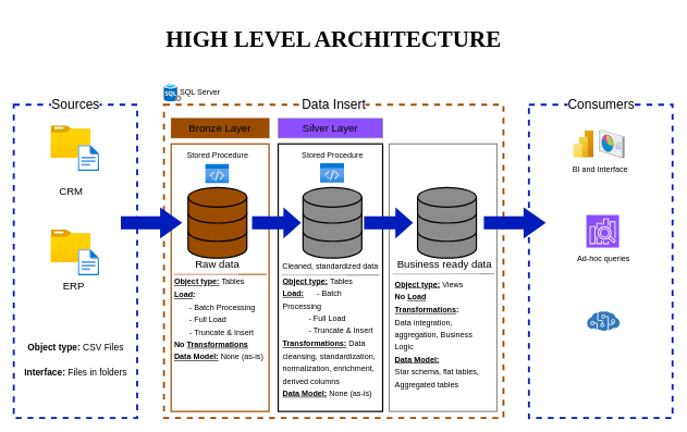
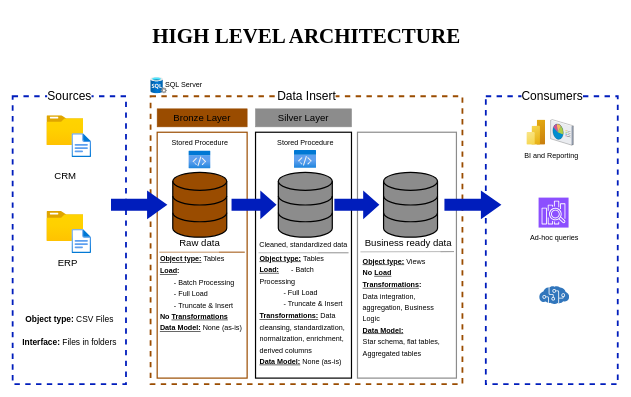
  <mxCell id="0" />
  <mxCell id="1" parent="0" />
  <mxCell id="2" value="" style="rounded=0;whiteSpace=wrap;html=1;fillColor=none;strokeColor=light-dark(#001DBC,#6B9BFF);dashed=1;fontColor=#ffffff;strokeWidth=3;" parent="1" vertex="1"><mxGeometry x="20" y="160" width="189" height="480" as="geometry" /></mxCell>
  <mxCell id="3" value="&lt;font face=&quot;Tahoma&quot; style=&quot;font-size: 35px;&quot;&gt;&lt;b style=&quot;&quot;&gt;HIGH LEVEL ARCHITECTURE&lt;/b&gt;&lt;/font&gt;" style="rounded=0;whiteSpace=wrap;html=1;fillColor=none;strokeColor=none;" parent="1" vertex="1"><mxGeometry x="250" y="20" width="520" height="80" as="geometry" /></mxCell>
  <mxCell id="4" value="&lt;font style=&quot;font-size: 20px;&quot;&gt;Sources&lt;/font&gt;" style="rounded=0;whiteSpace=wrap;html=1;fontSize=16;fillColor=none;strokeColor=none;labelBackgroundColor=default;" parent="1" vertex="1"><mxGeometry x="79.5" y="143" width="70" height="30" as="geometry" /></mxCell>
  <mxCell id="5" value="" style="rounded=0;whiteSpace=wrap;html=1;fillColor=none;strokeColor=light-dark(#001DBC,#6B9BFF);dashed=1;fontColor=#ffffff;strokeWidth=3;" parent="1" vertex="1"><mxGeometry x="809" y="160" width="220" height="480" as="geometry" /></mxCell>
  <mxCell id="6" value="&lt;font style=&quot;font-size: 20px;&quot;&gt;Consumers&lt;/font&gt;" style="rounded=0;whiteSpace=wrap;html=1;fontSize=16;fillColor=none;strokeColor=none;labelBackgroundColor=default;" parent="1" vertex="1"><mxGeometry x="885" y="143" width="70" height="30" as="geometry" /></mxCell>
  <mxCell id="7" value="" style="rounded=0;whiteSpace=wrap;html=1;fillColor=none;strokeColor=light-dark(#9A4C00,#6B9BFF);dashed=1;fontColor=#ffffff;strokeWidth=3;" parent="1" vertex="1"><mxGeometry x="250" y="160" width="520" height="480" as="geometry" /></mxCell>
  <mxCell id="8" value="&lt;font style=&quot;font-size: 20px;&quot;&gt;Data Insert&lt;/font&gt;" style="rounded=0;whiteSpace=wrap;html=1;fontSize=16;fillColor=none;strokeColor=none;labelBackgroundColor=default;" parent="1" vertex="1"><mxGeometry x="402.5" y="143" width="215" height="30" as="geometry" /></mxCell>
  <mxCell id="9" value="Bronze Layer" style="rounded=0;whiteSpace=wrap;html=1;fillColor=#9A4C00;fontSize=16;strokeColor=#9A4C00;" parent="1" vertex="1"><mxGeometry x="261" y="181" width="150" height="30" as="geometry" /></mxCell>
  <mxCell id="10" value="" style="rounded=0;whiteSpace=wrap;html=1;fillColor=none;fontSize=16;strokeColor=#9A4C00;strokeWidth=2;" parent="1" vertex="1"><mxGeometry x="261" y="220" width="150" height="410" as="geometry" /></mxCell>
- <mxCell id="11" value="Silver Layer" style="rounded=0;whiteSpace=wrap;html=1;fillColor=#8c4fff;fontSize=16;strokeColor=#8C8C8C;" parent="1" vertex="1"><mxGeometry x="425" y="181" width="160" height="30" as="geometry" /></mxCell>
+ <mxCell id="11" value="Silver Layer" style="rounded=0;whiteSpace=wrap;html=1;fillColor=#8C8C8C;fontSize=16;strokeColor=#8C8C8C;" parent="1" vertex="1"><mxGeometry x="425" y="181" width="160" height="30" as="geometry" /></mxCell>
  <mxCell id="12" value="" style="rounded=0;whiteSpace=wrap;html=1;fillColor=none;fontSize=16;strokeColor=light-dark(#000000,#ABABAB);strokeWidth=2;" parent="1" vertex="1"><mxGeometry x="425" y="220" width="160" height="410" as="geometry" /></mxCell>
  <mxCell id="13" value="" style="rounded=0;whiteSpace=wrap;html=1;fillColor=none;fontSize=16;strokeColor=light-dark(#8C8C8C,#C0A700);strokeWidth=2;" parent="1" vertex="1"><mxGeometry x="595" y="220" width="165" height="410" as="geometry" /></mxCell>
  <mxCell id="14" value="" style="image;aspect=fixed;html=1;points=[];align=center;fontSize=12;image=img/lib/azure2/general/Folder_Blank.svg;" parent="1" vertex="1"><mxGeometry x="76.87" y="192" width="61.6" height="50" as="geometry" /></mxCell>
  <mxCell id="15" value="" style="image;aspect=fixed;html=1;points=[];align=center;fontSize=12;image=img/lib/azure2/general/File.svg;" parent="1" vertex="1"><mxGeometry x="118.67" y="222" width="32.46" height="40" as="geometry" /></mxCell>
  <mxCell id="16" value="" style="image;aspect=fixed;html=1;points=[];align=center;fontSize=12;image=img/lib/azure2/general/Folder_Blank.svg;" parent="1" vertex="1"><mxGeometry x="76.87" y="352" width="61.6" height="50" as="geometry" /></mxCell>
  <mxCell id="17" value="" style="image;aspect=fixed;html=1;points=[];align=center;fontSize=12;image=img/lib/azure2/general/File.svg;" parent="1" vertex="1"><mxGeometry x="118.67" y="382" width="32.46" height="40" as="geometry" /></mxCell>
  <mxCell id="18" value="CRM" style="rounded=0;whiteSpace=wrap;html=1;fontSize=16;fillColor=none;strokeColor=none;" parent="1" vertex="1"><mxGeometry x="72.67" y="277" width="70" height="30" as="geometry" /></mxCell>
  <mxCell id="19" value="ERP" style="rounded=0;whiteSpace=wrap;html=1;fontSize=16;fillColor=none;strokeColor=none;" parent="1" vertex="1"><mxGeometry x="76.87" y="422" width="70" height="30" as="geometry" /></mxCell>
  <mxCell id="20" value="&lt;font style=&quot;font-size: 14px;&quot;&gt;&lt;b style=&quot;&quot;&gt;Object type:&amp;nbsp;&lt;/b&gt;&lt;span style=&quot;background-color: transparent; color: light-dark(rgb(0, 0, 0), rgb(255, 255, 255));&quot;&gt;CSV Files&lt;/span&gt;&lt;/font&gt;&lt;div&gt;&lt;font style=&quot;font-size: 14px;&quot;&gt;&lt;br&gt;&lt;/font&gt;&lt;/div&gt;&lt;div&gt;&lt;font style=&quot;font-size: 14px;&quot;&gt;&lt;b style=&quot;&quot;&gt;Interface:&amp;nbsp;&lt;/b&gt;&lt;span style=&quot;background-color: transparent; color: light-dark(rgb(0, 0, 0), rgb(255, 255, 255));&quot;&gt;Files in folders&lt;/span&gt;&lt;/font&gt;&lt;/div&gt;" style="rounded=0;whiteSpace=wrap;html=1;fontSize=16;fillColor=none;strokeColor=none;" parent="1" vertex="1"><mxGeometry x="29.5" y="500" width="170" height="100" as="geometry" /></mxCell>
  <mxCell id="21" value="" style="html=1;verticalLabelPosition=bottom;align=center;labelBackgroundColor=#ffffff;verticalAlign=top;strokeWidth=2;strokeColor=#000000;shadow=0;dashed=0;shape=mxgraph.ios7.icons.data;fillColor=#9A4C00;" parent="1" vertex="1"><mxGeometry x="287" y="287" width="90" height="108" as="geometry" /></mxCell>
  <mxCell id="22" value="" style="html=1;verticalLabelPosition=bottom;align=center;labelBackgroundColor=#ffffff;verticalAlign=top;strokeWidth=2;strokeColor=#000000;shadow=0;dashed=0;shape=mxgraph.ios7.icons.data;fillColor=#8C8C8C;" parent="1" vertex="1"><mxGeometry x="463" y="287" width="90" height="108" as="geometry" /></mxCell>
  <mxCell id="23" value="" style="html=1;verticalLabelPosition=bottom;align=center;labelBackgroundColor=#ffffff;verticalAlign=top;strokeWidth=2;strokeColor=#000000;shadow=0;dashed=0;shape=mxgraph.ios7.icons.data;fillColor=light-dark(#8C8C8C,#C0A700);" parent="1" vertex="1"><mxGeometry x="638.5" y="287" width="90" height="108" as="geometry" /></mxCell>
  <mxCell id="24" value="" style="shape=singleArrow;whiteSpace=wrap;html=1;arrowWidth=0.417;arrowSize=0.36;strokeColor=none;fillColor=light-dark(#001DBC,#6B9BFF);" parent="1" vertex="1"><mxGeometry x="184" y="317" width="94" height="48" as="geometry" /></mxCell>
  <mxCell id="25" value="" style="shape=singleArrow;whiteSpace=wrap;html=1;arrowWidth=0.417;arrowSize=0.36;strokeColor=none;fillColor=light-dark(#001DBC,#6B9BFF);" parent="1" vertex="1"><mxGeometry x="385" y="317" width="75" height="48" as="geometry" /></mxCell>
  <mxCell id="26" value="" style="shape=singleArrow;whiteSpace=wrap;html=1;arrowWidth=0.417;arrowSize=0.36;strokeColor=none;fillColor=light-dark(#001DBC,#6B9BFF);" parent="1" vertex="1"><mxGeometry x="556.5" y="317" width="75" height="48" as="geometry" /></mxCell>
  <mxCell id="27" value="" style="shape=singleArrow;whiteSpace=wrap;html=1;arrowWidth=0.417;arrowSize=0.36;strokeColor=none;fillColor=light-dark(#001DBC,#6B9BFF);" parent="1" vertex="1"><mxGeometry x="740" y="317" width="95" height="48" as="geometry" /></mxCell>
  <mxCell id="28" value="" style="image;aspect=fixed;html=1;points=[];align=center;fontSize=12;image=img/lib/azure2/general/Code.svg;" parent="1" vertex="1"><mxGeometry x="313.54" y="251" width="36.92" height="30" as="geometry" /></mxCell>
  <mxCell id="29" value="" style="image;aspect=fixed;html=1;points=[];align=center;fontSize=12;image=img/lib/azure2/general/Code.svg;" parent="1" vertex="1"><mxGeometry x="489.54" y="250" width="36.92" height="30" as="geometry" /></mxCell>
  <mxCell id="30" value="&lt;font style=&quot;font-size: 12px;&quot;&gt;Stored Procedure&lt;/font&gt;" style="rounded=0;whiteSpace=wrap;html=1;fontSize=16;fillColor=none;strokeColor=none;" parent="1" vertex="1"><mxGeometry x="270.5" y="221" width="123" height="30" as="geometry" /></mxCell>
  <mxCell id="31" value="&lt;font style=&quot;font-size: 12px;&quot;&gt;Stored Procedure&lt;/font&gt;" style="rounded=0;whiteSpace=wrap;html=1;fontSize=16;fillColor=none;strokeColor=none;" parent="1" vertex="1"><mxGeometry x="446.5" y="221" width="123" height="30" as="geometry" /></mxCell>
  <mxCell id="32" value="" style="image;aspect=fixed;html=1;points=[];align=center;fontSize=12;image=img/lib/azure2/analytics/Power_BI_Embedded.svg;" parent="1" vertex="1"><mxGeometry x="877" y="199.25" width="31.5" height="42" as="geometry" /></mxCell>
  <mxCell id="33" value="" style="verticalLabelPosition=bottom;sketch=0;aspect=fixed;html=1;verticalAlign=top;strokeColor=none;align=center;outlineConnect=0;shape=mxgraph.citrix.reporting;" parent="1" vertex="1"><mxGeometry x="917" y="199" width="37.88" height="42.5" as="geometry" /></mxCell>
  <mxCell id="34" value="" style="sketch=0;points=[[0,0,0],[0.25,0,0],[0.5,0,0],[0.75,0,0],[1,0,0],[0,1,0],[0.25,1,0],[0.5,1,0],[0.75,1,0],[1,1,0],[0,0.25,0],[0,0.5,0],[0,0.75,0],[1,0.25,0],[1,0.5,0],[1,0.75,0]];outlineConnect=0;fontColor=#232F3E;fillColor=#8C4FFF;strokeColor=#ffffff;dashed=0;verticalLabelPosition=bottom;verticalAlign=top;align=center;html=1;fontSize=12;fontStyle=0;aspect=fixed;shape=mxgraph.aws4.resourceIcon;resIcon=mxgraph.aws4.elasticsearch_service;" parent="1" vertex="1"><mxGeometry x="897" y="329" width="50" height="50" as="geometry" /></mxCell>
  <mxCell id="35" value="" style="image;sketch=0;aspect=fixed;html=1;points=[];align=center;fontSize=12;image=img/lib/mscae/Cognitive_Services.svg;" parent="1" vertex="1"><mxGeometry x="898.5" y="477" width="50" height="30" as="geometry" /></mxCell>
- <mxCell id="36" value="&lt;font style=&quot;font-size: 12px;&quot;&gt;BI and Interface&lt;/font&gt;" style="rounded=0;whiteSpace=wrap;html=1;fontSize=16;fillColor=none;strokeColor=none;" parent="1" vertex="1"><mxGeometry x="857" y="241.5" width="123" height="30" as="geometry" /></mxCell>
+ <mxCell id="36" value="&lt;font style=&quot;font-size: 12px;&quot;&gt;BI and Reporting&lt;/font&gt;" style="rounded=0;whiteSpace=wrap;html=1;fontSize=16;fillColor=none;strokeColor=none;" parent="1" vertex="1"><mxGeometry x="857" y="241.5" width="123" height="30" as="geometry" /></mxCell>
  <mxCell id="37" value="&lt;span style=&quot;font-size: 12px;&quot;&gt;Ad-hoc queries&lt;/span&gt;" style="rounded=0;whiteSpace=wrap;html=1;fontSize=16;fillColor=none;strokeColor=none;" parent="1" vertex="1"><mxGeometry x="862" y="379" width="123" height="30" as="geometry" /></mxCell>
  <mxCell id="38" value="Raw data" style="rounded=0;whiteSpace=wrap;html=1;fontSize=16;fillColor=none;strokeColor=none;" parent="1" vertex="1"><mxGeometry x="297" y="390" width="70" height="30" as="geometry" /></mxCell>
  <mxCell id="39" value="&lt;font style=&quot;font-size: 12px;&quot;&gt;Cleaned, standardized data&lt;/font&gt;" style="rounded=0;whiteSpace=wrap;html=1;fontSize=16;fillColor=none;strokeColor=none;" parent="1" vertex="1"><mxGeometry x="425" y="391" width="160" height="30" as="geometry" /></mxCell>
  <mxCell id="40" value="Business ready data" style="rounded=0;whiteSpace=wrap;html=1;fontSize=16;fillColor=none;strokeColor=none;" parent="1" vertex="1"><mxGeometry x="600" y="390" width="160" height="30" as="geometry" /></mxCell>
  <mxCell id="41" value="" style="endArrow=none;html=1;rounded=0;strokeColor=#9A4C00;" parent="1" edge="1"><mxGeometry width="50" height="50" relative="1" as="geometry"><mxPoint x="264.5" y="420" as="sourcePoint" /><mxPoint x="364" y="420" as="targetPoint" /><Array as="points"><mxPoint x="407" y="420" /></Array></mxGeometry></mxCell>
  <mxCell id="42" value="" style="endArrow=none;html=1;rounded=0;strokeColor=#8C8C8C;" parent="1" edge="1"><mxGeometry width="50" height="50" relative="1" as="geometry"><mxPoint x="430" y="421" as="sourcePoint" /><mxPoint x="529.5" y="421" as="targetPoint" /><Array as="points"><mxPoint x="580" y="421" /></Array></mxGeometry></mxCell>
  <mxCell id="43" value="" style="endArrow=none;html=1;rounded=0;strokeColor=light-dark(#8C8C8C,#C0A700);entryX=0.859;entryY=0.975;entryDx=0;entryDy=0;entryPerimeter=0;" parent="1" edge="1"><mxGeometry width="50" height="50" relative="1" as="geometry"><mxPoint x="600" y="419.49" as="sourcePoint" /><mxPoint x="733.44" y="419.25" as="targetPoint" /><Array as="points"><mxPoint x="756" y="419" /></Array></mxGeometry></mxCell>
  <mxCell id="44" value="&lt;div style=&quot;&quot;&gt;&lt;font style=&quot;font-size: 12px;&quot;&gt;&lt;b style=&quot;background-color: transparent; color: light-dark(rgb(0, 0, 0), rgb(255, 255, 255));&quot;&gt;&lt;u style=&quot;&quot;&gt;Object type:&lt;/u&gt; &lt;/b&gt;&lt;span style=&quot;background-color: transparent; color: light-dark(rgb(0, 0, 0), rgb(255, 255, 255));&quot;&gt;Tables&lt;/span&gt;&lt;/font&gt;&lt;/div&gt;&lt;div&gt;&lt;font style=&quot;font-size: 12px;&quot;&gt;&lt;font style=&quot;&quot;&gt;&lt;b style=&quot;&quot;&gt;&lt;u&gt;Load:&lt;/u&gt;&lt;/b&gt;&lt;/font&gt;&lt;span style=&quot;background-color: transparent; color: light-dark(rgb(0, 0, 0), rgb(255, 255, 255));&quot;&gt;&amp;nbsp; &amp;nbsp; &amp;nbsp; - Batch Processing&lt;/span&gt;&lt;/font&gt;&lt;/div&gt;&lt;div&gt;&lt;font style=&quot;font-size: 12px;&quot;&gt;&amp;nbsp; &amp;nbsp; &amp;nbsp; &amp;nbsp; &amp;nbsp; &amp;nbsp; - Full Load&lt;/font&gt;&lt;/div&gt;&lt;div&gt;&lt;font style=&quot;font-size: 12px;&quot;&gt;&amp;nbsp; &amp;nbsp; &amp;nbsp; &amp;nbsp; &amp;nbsp; &amp;nbsp; - Truncate &amp;amp; Insert&lt;/font&gt;&lt;/div&gt;&lt;div&gt;&lt;font style=&quot;font-size: 12px;&quot;&gt;&lt;font style=&quot;&quot;&gt;&lt;b style=&quot;&quot;&gt;&lt;u&gt;Transformations:&lt;/u&gt;&amp;nbsp;&lt;/b&gt;&lt;/font&gt;&lt;span style=&quot;background-color: transparent; color: light-dark(rgb(0, 0, 0), rgb(255, 255, 255));&quot;&gt;Data cleansing, standardization, normalization, enrichment, derived columns&lt;/span&gt;&lt;/font&gt;&lt;/div&gt;&lt;div&gt;&lt;font style=&quot;font-size: 12px;&quot;&gt;&lt;b style=&quot;&quot;&gt;&lt;u&gt;Data Model:&lt;/u&gt; &lt;/b&gt;None (as-is)&lt;/font&gt;&lt;/div&gt;" style="rounded=0;whiteSpace=wrap;html=1;fontSize=16;fillColor=none;strokeColor=none;align=left;" parent="1" vertex="1"><mxGeometry x="429.5" y="420" width="150.5" height="190" as="geometry" /></mxCell>
  <mxCell id="45" value="&lt;div style=&quot;&quot;&gt;&lt;font style=&quot;font-size: 12px;&quot;&gt;&lt;b style=&quot;background-color: transparent; color: light-dark(rgb(0, 0, 0), rgb(255, 255, 255));&quot;&gt;&lt;u style=&quot;&quot;&gt;Object type:&lt;/u&gt; &lt;/b&gt;&lt;span style=&quot;background-color: transparent; color: light-dark(rgb(0, 0, 0), rgb(255, 255, 255));&quot;&gt;Tables&lt;/span&gt;&lt;/font&gt;&lt;/div&gt;&lt;div&gt;&lt;font style=&quot;font-size: 12px;&quot;&gt;&lt;b style=&quot;&quot;&gt;&lt;u&gt;Load&lt;/u&gt;:&lt;/b&gt;&lt;/font&gt;&lt;/div&gt;&lt;div&gt;&lt;font style=&quot;font-size: 12px;&quot;&gt;&amp;nbsp; &amp;nbsp; &amp;nbsp; &amp;nbsp;- Batch Processing&lt;/font&gt;&lt;/div&gt;&lt;div&gt;&lt;font style=&quot;font-size: 12px;&quot;&gt;&amp;nbsp; &amp;nbsp; &amp;nbsp; &amp;nbsp;- Full Load&lt;/font&gt;&lt;/div&gt;&lt;div&gt;&lt;font style=&quot;font-size: 12px;&quot;&gt;&amp;nbsp; &amp;nbsp; &amp;nbsp; &amp;nbsp;- Truncate &amp;amp; Insert&lt;/font&gt;&lt;/div&gt;&lt;div&gt;&lt;font style=&quot;font-size: 12px;&quot;&gt;&lt;b style=&quot;&quot;&gt;No &lt;u&gt;Transformations&lt;/u&gt;&lt;/b&gt;&lt;/font&gt;&lt;/div&gt;&lt;div&gt;&lt;font style=&quot;font-size: 12px;&quot;&gt;&lt;b style=&quot;&quot;&gt;&lt;u&gt;Data Model:&lt;/u&gt; &lt;/b&gt;None (as-is)&lt;/font&gt;&lt;/div&gt;" style="rounded=0;whiteSpace=wrap;html=1;fontSize=16;fillColor=none;strokeColor=none;align=left;" parent="1" vertex="1"><mxGeometry x="264" y="425" width="149" height="126" as="geometry" /></mxCell>
  <mxCell id="46" value="&lt;div style=&quot;&quot;&gt;&lt;font style=&quot;font-size: 12px;&quot;&gt;&lt;b style=&quot;background-color: transparent; color: light-dark(rgb(0, 0, 0), rgb(255, 255, 255));&quot;&gt;&lt;u style=&quot;&quot;&gt;Object type:&lt;/u&gt; &lt;/b&gt;&lt;span style=&quot;background-color: transparent; color: light-dark(rgb(0, 0, 0), rgb(255, 255, 255));&quot;&gt;Views&lt;/span&gt;&lt;/font&gt;&lt;/div&gt;&lt;div&gt;&lt;font style=&quot;&quot;&gt;&lt;font style=&quot;font-size: 12px;&quot;&gt;&lt;b style=&quot;&quot;&gt;No &lt;u&gt;Load&lt;/u&gt;&lt;/b&gt;&lt;/font&gt;&lt;/font&gt;&lt;/div&gt;&lt;div&gt;&lt;font style=&quot;&quot;&gt;&lt;font style=&quot;font-size: 12px;&quot;&gt;&lt;b style=&quot;&quot;&gt;&lt;u&gt;Transformations&lt;/u&gt;:&amp;nbsp;&lt;/b&gt;&lt;/font&gt;&lt;/font&gt;&lt;/div&gt;&lt;div&gt;&lt;font style=&quot;font-size: 12px;&quot;&gt;&lt;span style=&quot;background-color: transparent; color: light-dark(rgb(0, 0, 0), rgb(255, 255, 255));&quot;&gt;Data integration, aggregation, Business Logic&lt;/span&gt;&lt;/font&gt;&lt;/div&gt;&lt;div&gt;&lt;font style=&quot;font-size: 12px;&quot;&gt;&lt;b style=&quot;&quot;&gt;&lt;u&gt;Data Model:&lt;/u&gt;&amp;nbsp;&lt;/b&gt;&lt;/font&gt;&lt;/div&gt;&lt;div&gt;&lt;font style=&quot;font-size: 12px;&quot;&gt;Star schema, flat tables, Aggregated tables&lt;/font&gt;&lt;/div&gt;" style="rounded=0;whiteSpace=wrap;html=1;fontSize=16;fillColor=none;strokeColor=none;align=left;" parent="1" vertex="1"><mxGeometry x="602" y="421" width="151" height="180" as="geometry" /></mxCell>
  <mxCell id="47" value="" style="image;aspect=fixed;html=1;points=[];align=center;fontSize=12;image=img/lib/azure2/databases/SQL_Server.svg;" parent="1" vertex="1"><mxGeometry x="250" y="128" width="28" height="28" as="geometry" /></mxCell>
  <mxCell id="48" value="SQL Server" style="text;html=1;align=center;verticalAlign=middle;resizable=0;points=[];autosize=1;strokeColor=none;fillColor=none;" parent="1" vertex="1"><mxGeometry x="260.46" y="126" width="90" height="30" as="geometry" /></mxCell>
